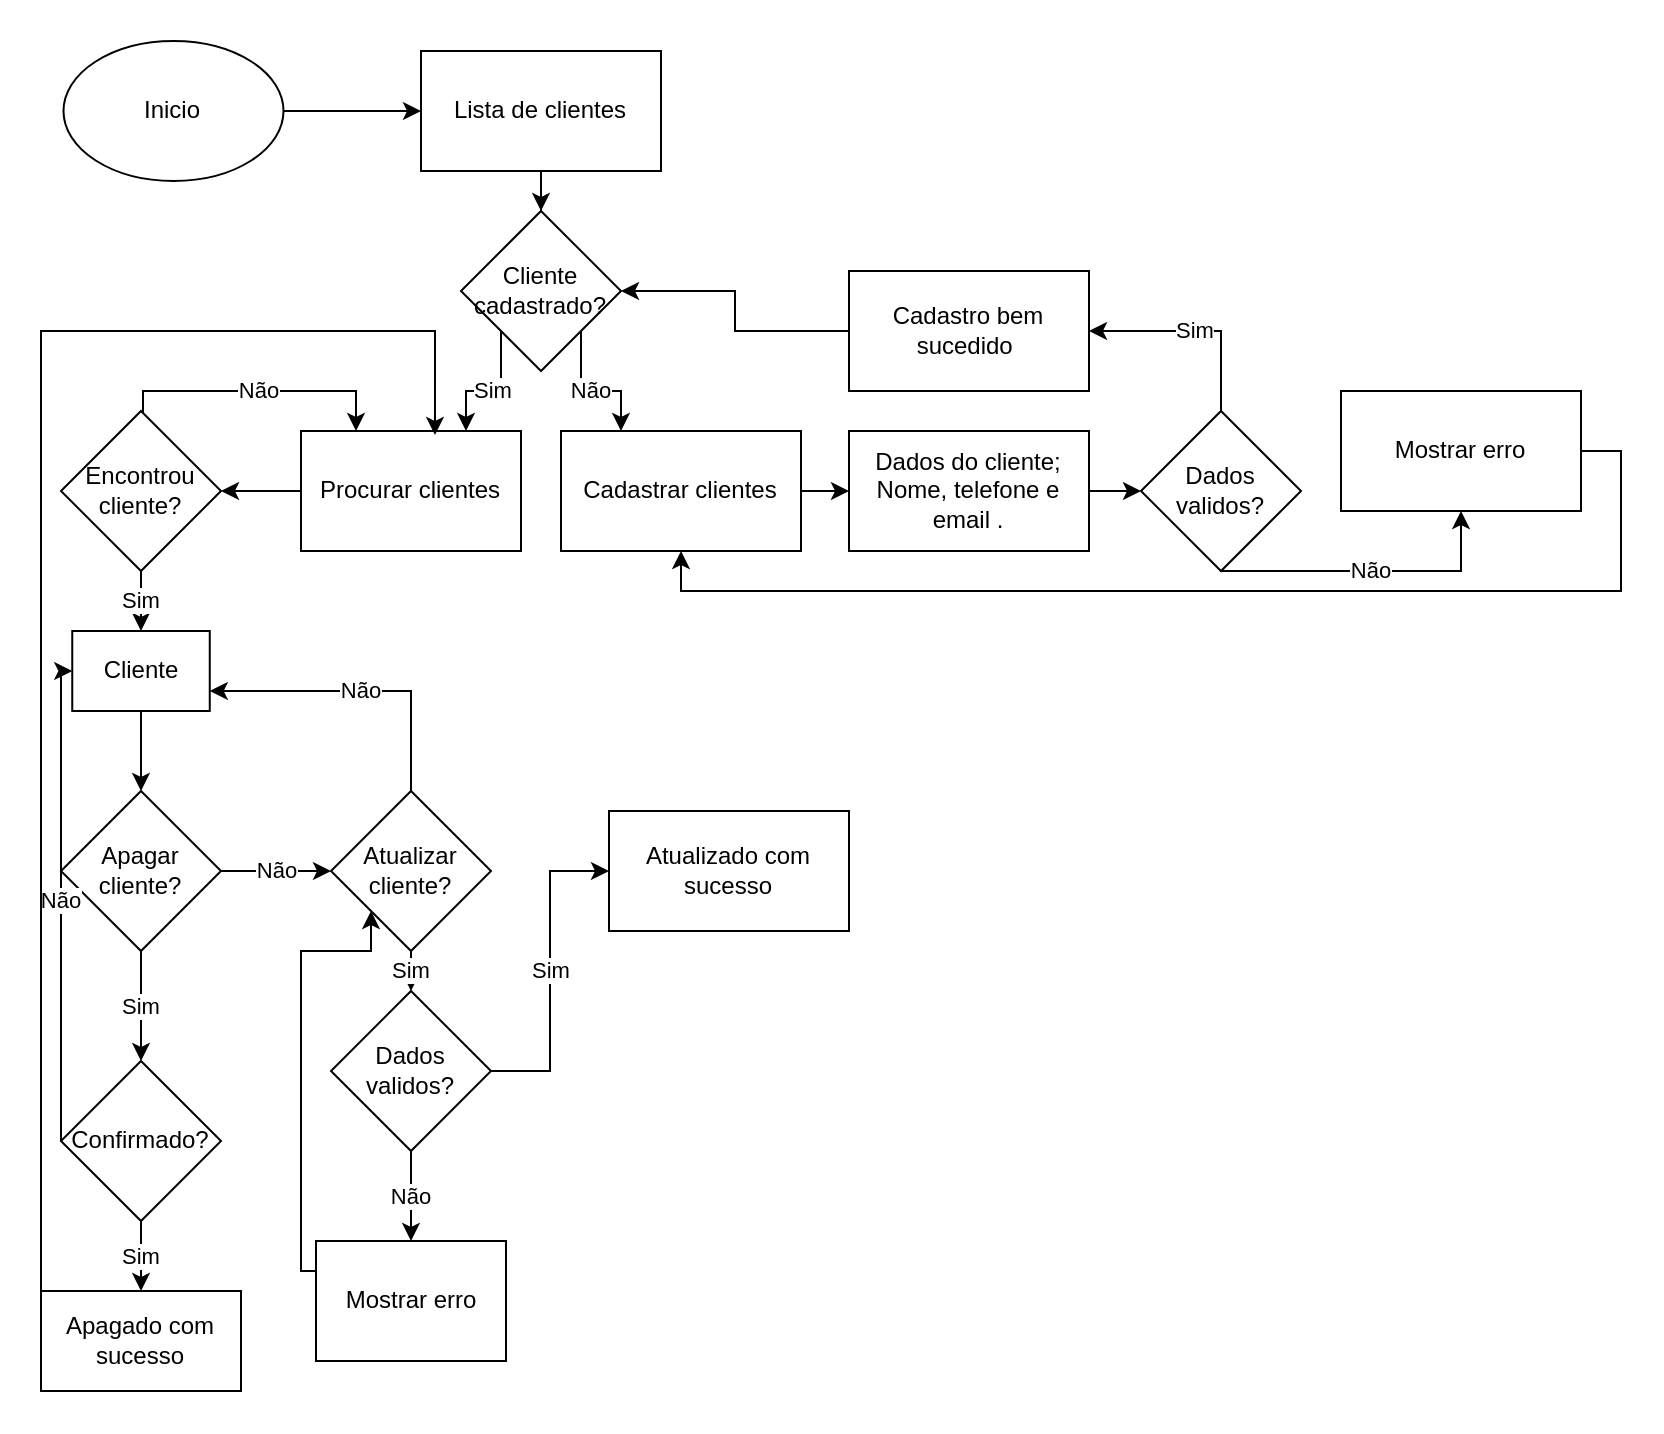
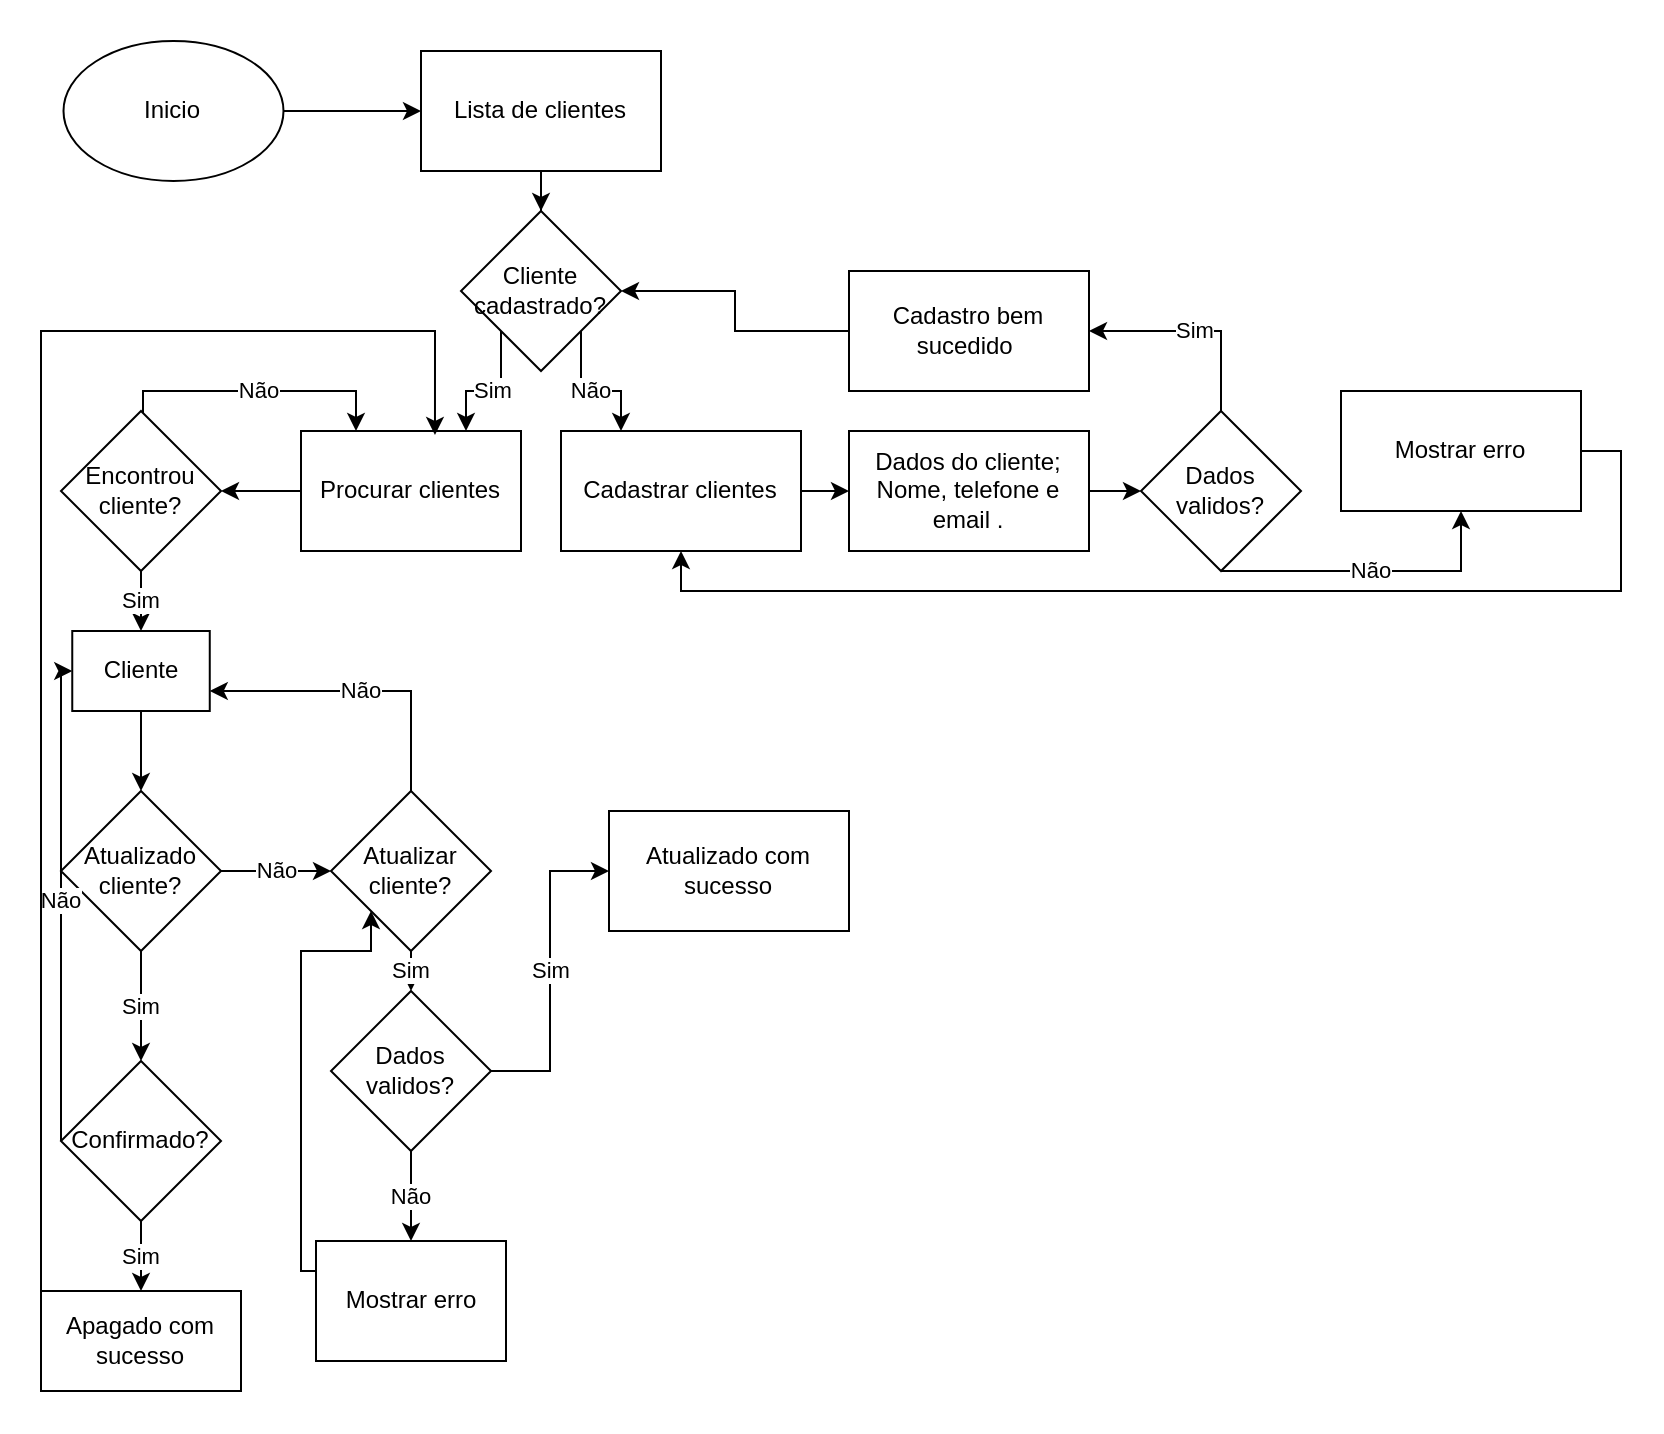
  <mxCell id="0" />
  <mxCell id="1" parent="0" />
  <mxCell id="2" style="edgeStyle=orthogonalEdgeStyle;rounded=0;orthogonalLoop=1;jettySize=auto;html=1;exitX=1;exitY=0.5;exitDx=0;exitDy=0;" parent="1" source="3" target="5" edge="1"><mxGeometry relative="1" as="geometry" /></mxCell>
  <mxCell id="3" value="Inicio" style="ellipse;whiteSpace=wrap;html=1;" parent="1" vertex="1"><mxGeometry x="31.25" y="20" width="110" height="70" as="geometry" /></mxCell>
  <mxCell id="4" style="edgeStyle=orthogonalEdgeStyle;rounded=0;orthogonalLoop=1;jettySize=auto;html=1;entryX=0.5;entryY=0;entryDx=0;entryDy=0;" parent="1" source="5" target="40" edge="1"><mxGeometry relative="1" as="geometry" /></mxCell>
  <mxCell id="5" value="Lista de clientes" style="rounded=0;whiteSpace=wrap;html=1;" parent="1" vertex="1"><mxGeometry x="210" y="25" width="120" height="60" as="geometry" /></mxCell>
  <mxCell id="6" style="edgeStyle=orthogonalEdgeStyle;rounded=0;orthogonalLoop=1;jettySize=auto;html=1;exitX=1;exitY=0.5;exitDx=0;exitDy=0;entryX=0;entryY=0.5;entryDx=0;entryDy=0;" parent="1" source="7" target="10" edge="1"><mxGeometry relative="1" as="geometry" /></mxCell>
  <mxCell id="7" value="Dados do cliente; Nome, telefone e email ." style="rounded=0;whiteSpace=wrap;html=1;" parent="1" vertex="1"><mxGeometry x="424" y="215" width="120" height="60" as="geometry" /></mxCell>
  <mxCell id="8" value="Sim" style="edgeStyle=orthogonalEdgeStyle;rounded=0;orthogonalLoop=1;jettySize=auto;html=1;exitX=0.5;exitY=0;exitDx=0;exitDy=0;entryX=1;entryY=0.5;entryDx=0;entryDy=0;" parent="1" source="10" target="21" edge="1"><mxGeometry relative="1" as="geometry"><mxPoint x="660" y="135" as="targetPoint" /></mxGeometry></mxCell>
  <mxCell id="9" value="Não" style="edgeStyle=orthogonalEdgeStyle;rounded=0;orthogonalLoop=1;jettySize=auto;html=1;" parent="1" source="10" target="19" edge="1"><mxGeometry relative="1" as="geometry"><mxPoint x="710" y="295" as="targetPoint" /><Array as="points"><mxPoint x="600" y="285" /><mxPoint x="730" y="285" /></Array></mxGeometry></mxCell>
  <mxCell id="10" value="Dados validos?" style="rhombus;whiteSpace=wrap;html=1;" parent="1" vertex="1"><mxGeometry x="570" y="205" width="80" height="80" as="geometry" /></mxCell>
  <mxCell id="11" style="edgeStyle=orthogonalEdgeStyle;rounded=0;orthogonalLoop=1;jettySize=auto;html=1;exitX=0;exitY=0.5;exitDx=0;exitDy=0;entryX=1;entryY=0.5;entryDx=0;entryDy=0;" parent="1" source="12" target="27" edge="1"><mxGeometry relative="1" as="geometry"><mxPoint x="122.5" y="225" as="targetPoint" /></mxGeometry></mxCell>
  <mxCell id="12" value="Procurar clientes" style="rounded=0;whiteSpace=wrap;html=1;" parent="1" vertex="1"><mxGeometry x="150" y="215" width="110" height="60" as="geometry" /></mxCell>
  <mxCell id="13" style="edgeStyle=orthogonalEdgeStyle;rounded=0;orthogonalLoop=1;jettySize=auto;html=1;exitX=1;exitY=0.5;exitDx=0;exitDy=0;entryX=0;entryY=0.5;entryDx=0;entryDy=0;" parent="1" source="14" target="7" edge="1"><mxGeometry relative="1" as="geometry" /></mxCell>
  <mxCell id="14" value="Cadastrar clientes" style="rounded=0;whiteSpace=wrap;html=1;" parent="1" vertex="1"><mxGeometry x="280" y="215" width="120" height="60" as="geometry" /></mxCell>
  <mxCell id="15" value="Não" style="edgeStyle=orthogonalEdgeStyle;rounded=0;orthogonalLoop=1;jettySize=auto;html=1;exitX=0.5;exitY=1;exitDx=0;exitDy=0;entryX=0.5;entryY=0;entryDx=0;entryDy=0;" parent="1" source="17" target="23" edge="1"><mxGeometry relative="1" as="geometry" /></mxCell>
  <mxCell id="16" value="Sim" style="edgeStyle=orthogonalEdgeStyle;rounded=0;orthogonalLoop=1;jettySize=auto;html=1;exitX=1;exitY=0.5;exitDx=0;exitDy=0;entryX=0;entryY=0.5;entryDx=0;entryDy=0;" parent="1" source="17" target="24" edge="1"><mxGeometry relative="1" as="geometry"><mxPoint x="304" y="495" as="targetPoint" /></mxGeometry></mxCell>
  <mxCell id="17" value="Dados validos?" style="rhombus;whiteSpace=wrap;html=1;" parent="1" vertex="1"><mxGeometry x="165" y="495" width="80" height="80" as="geometry" /></mxCell>
  <mxCell id="18" style="edgeStyle=orthogonalEdgeStyle;rounded=0;orthogonalLoop=1;jettySize=auto;html=1;exitX=1;exitY=0.5;exitDx=0;exitDy=0;entryX=0.5;entryY=1;entryDx=0;entryDy=0;" parent="1" source="19" target="14" edge="1"><mxGeometry relative="1" as="geometry"><Array as="points"><mxPoint x="810" y="225" /><mxPoint x="810" y="295" /><mxPoint x="340" y="295" /></Array></mxGeometry></mxCell>
  <mxCell id="19" value="Mostrar erro" style="rounded=0;whiteSpace=wrap;html=1;" parent="1" vertex="1"><mxGeometry x="670" y="195" width="120" height="60" as="geometry" /></mxCell>
  <mxCell id="20" style="edgeStyle=orthogonalEdgeStyle;rounded=0;orthogonalLoop=1;jettySize=auto;html=1;exitX=0;exitY=0.5;exitDx=0;exitDy=0;" parent="1" source="21" target="40" edge="1"><mxGeometry relative="1" as="geometry" /></mxCell>
  <mxCell id="21" value="Cadastro bem sucedido&amp;nbsp;" style="rounded=0;whiteSpace=wrap;html=1;" parent="1" vertex="1"><mxGeometry x="424" y="135" width="120" height="60" as="geometry" /></mxCell>
  <mxCell id="22" style="edgeStyle=orthogonalEdgeStyle;rounded=0;orthogonalLoop=1;jettySize=auto;html=1;exitX=0;exitY=0.25;exitDx=0;exitDy=0;entryX=0;entryY=1;entryDx=0;entryDy=0;" parent="1" source="23" target="33" edge="1"><mxGeometry relative="1" as="geometry"><Array as="points"><mxPoint x="150" y="635" /><mxPoint x="150" y="475" /><mxPoint x="185" y="475" /></Array></mxGeometry></mxCell>
  <mxCell id="23" value="Mostrar erro" style="rounded=0;whiteSpace=wrap;html=1;" parent="1" vertex="1"><mxGeometry x="157.5" y="620" width="95" height="60" as="geometry" /></mxCell>
  <mxCell id="24" value="Atualizado com sucesso" style="rounded=0;whiteSpace=wrap;html=1;" parent="1" vertex="1"><mxGeometry x="304" y="405" width="120" height="60" as="geometry" /></mxCell>
  <mxCell id="25" value="Não" style="edgeStyle=orthogonalEdgeStyle;rounded=0;orthogonalLoop=1;jettySize=auto;html=1;entryX=0.25;entryY=0;entryDx=0;entryDy=0;" parent="1" source="27" target="12" edge="1"><mxGeometry relative="1" as="geometry"><Array as="points"><mxPoint x="71" y="195" /><mxPoint x="178" y="195" /></Array></mxGeometry></mxCell>
  <mxCell id="26" value="Sim" style="edgeStyle=orthogonalEdgeStyle;rounded=0;orthogonalLoop=1;jettySize=auto;html=1;exitX=0.5;exitY=1;exitDx=0;exitDy=0;entryX=0.5;entryY=0;entryDx=0;entryDy=0;" parent="1" source="27" target="43" edge="1"><mxGeometry relative="1" as="geometry" /></mxCell>
  <mxCell id="27" value="Encontrou cliente?" style="rhombus;whiteSpace=wrap;html=1;" parent="1" vertex="1"><mxGeometry x="30" y="205" width="80" height="80" as="geometry" /></mxCell>
  <mxCell id="28" value="Não" style="edgeStyle=orthogonalEdgeStyle;rounded=0;orthogonalLoop=1;jettySize=auto;html=1;exitX=1;exitY=0.5;exitDx=0;exitDy=0;entryX=0;entryY=0.5;entryDx=0;entryDy=0;" parent="1" source="30" target="33" edge="1"><mxGeometry relative="1" as="geometry" /></mxCell>
  <mxCell id="29" value="Sim" style="edgeStyle=orthogonalEdgeStyle;rounded=0;orthogonalLoop=1;jettySize=auto;html=1;" parent="1" source="30" target="36" edge="1"><mxGeometry relative="1" as="geometry" /></mxCell>
- <mxCell id="30" value="Apagar cliente?" style="rhombus;whiteSpace=wrap;html=1;" parent="1" vertex="1"><mxGeometry x="30" y="395" width="80" height="80" as="geometry" /></mxCell>
+ <mxCell id="30" value="Atualizado cliente?" style="rhombus;whiteSpace=wrap;html=1;" parent="1" vertex="1"><mxGeometry x="30" y="395" width="80" height="80" as="geometry" /></mxCell>
  <mxCell id="31" value="Não" style="edgeStyle=orthogonalEdgeStyle;rounded=0;orthogonalLoop=1;jettySize=auto;html=1;entryX=1;entryY=0.75;entryDx=0;entryDy=0;" parent="1" source="33" target="43" edge="1"><mxGeometry relative="1" as="geometry"><Array as="points"><mxPoint x="205" y="345" /></Array></mxGeometry></mxCell>
  <mxCell id="32" value="Sim" style="edgeStyle=orthogonalEdgeStyle;rounded=0;orthogonalLoop=1;jettySize=auto;html=1;exitX=0.5;exitY=1;exitDx=0;exitDy=0;entryX=0.5;entryY=0;entryDx=0;entryDy=0;" parent="1" source="33" target="17" edge="1"><mxGeometry relative="1" as="geometry" /></mxCell>
  <mxCell id="33" value="Atualizar cliente?" style="rhombus;whiteSpace=wrap;html=1;" parent="1" vertex="1"><mxGeometry x="165" y="395" width="80" height="80" as="geometry" /></mxCell>
  <mxCell id="34" value="Sim" style="edgeStyle=orthogonalEdgeStyle;rounded=0;orthogonalLoop=1;jettySize=auto;html=1;exitX=0.5;exitY=1;exitDx=0;exitDy=0;entryX=0.5;entryY=0;entryDx=0;entryDy=0;" parent="1" source="36" target="37" edge="1"><mxGeometry relative="1" as="geometry" /></mxCell>
  <mxCell id="35" value="Não" style="edgeStyle=orthogonalEdgeStyle;rounded=0;orthogonalLoop=1;jettySize=auto;html=1;entryX=0;entryY=0.5;entryDx=0;entryDy=0;" parent="1" source="36" target="43" edge="1"><mxGeometry relative="1" as="geometry"><mxPoint x="30" y="165" as="targetPoint" /><Array as="points"><mxPoint x="30" y="335" /></Array></mxGeometry></mxCell>
  <mxCell id="36" value="Confirmado?" style="rhombus;whiteSpace=wrap;html=1;" parent="1" vertex="1"><mxGeometry x="30" y="530" width="80" height="80" as="geometry" /></mxCell>
  <mxCell id="37" value="Apagado com sucesso" style="rounded=0;whiteSpace=wrap;html=1;" parent="1" vertex="1"><mxGeometry x="20" y="645" width="100" height="50" as="geometry" /></mxCell>
  <mxCell id="38" style="edgeStyle=orthogonalEdgeStyle;rounded=0;orthogonalLoop=1;jettySize=auto;html=1;exitX=0;exitY=0;exitDx=0;exitDy=0;entryX=0.609;entryY=0.033;entryDx=0;entryDy=0;entryPerimeter=0;" parent="1" source="37" target="12" edge="1"><mxGeometry relative="1" as="geometry"><mxPoint x="217" y="195" as="targetPoint" /><Array as="points"><mxPoint x="20" y="555" /><mxPoint x="20" y="165" /><mxPoint x="217" y="165" /></Array></mxGeometry></mxCell>
  <mxCell id="39" value="Não" style="edgeStyle=orthogonalEdgeStyle;rounded=0;orthogonalLoop=1;jettySize=auto;html=1;exitX=1;exitY=1;exitDx=0;exitDy=0;entryX=0.25;entryY=0;entryDx=0;entryDy=0;" parent="1" source="40" target="14" edge="1"><mxGeometry relative="1" as="geometry"><Array as="points"><mxPoint x="290" y="195" /><mxPoint x="310" y="195" /></Array></mxGeometry></mxCell>
  <mxCell id="40" value="Cliente cadastrado?" style="rhombus;whiteSpace=wrap;html=1;" parent="1" vertex="1"><mxGeometry x="230" y="105" width="80" height="80" as="geometry" /></mxCell>
  <mxCell id="41" value="Sim" style="edgeStyle=orthogonalEdgeStyle;rounded=0;orthogonalLoop=1;jettySize=auto;html=1;exitX=0;exitY=1;exitDx=0;exitDy=0;entryX=0.75;entryY=0;entryDx=0;entryDy=0;" parent="1" source="40" target="12" edge="1"><mxGeometry relative="1" as="geometry"><Array as="points"><mxPoint x="250" y="195" /><mxPoint x="233" y="195" /></Array></mxGeometry></mxCell>
  <mxCell id="42" style="edgeStyle=orthogonalEdgeStyle;rounded=0;orthogonalLoop=1;jettySize=auto;html=1;exitX=0.5;exitY=1;exitDx=0;exitDy=0;entryX=0.5;entryY=0;entryDx=0;entryDy=0;" edge="1" parent="1" source="43" target="30"><mxGeometry relative="1" as="geometry" /></mxCell>
  <mxCell id="43" value="Cliente" style="rounded=0;whiteSpace=wrap;html=1;" vertex="1" parent="1"><mxGeometry x="35.63" y="315" width="68.75" height="40" as="geometry" /></mxCell>
